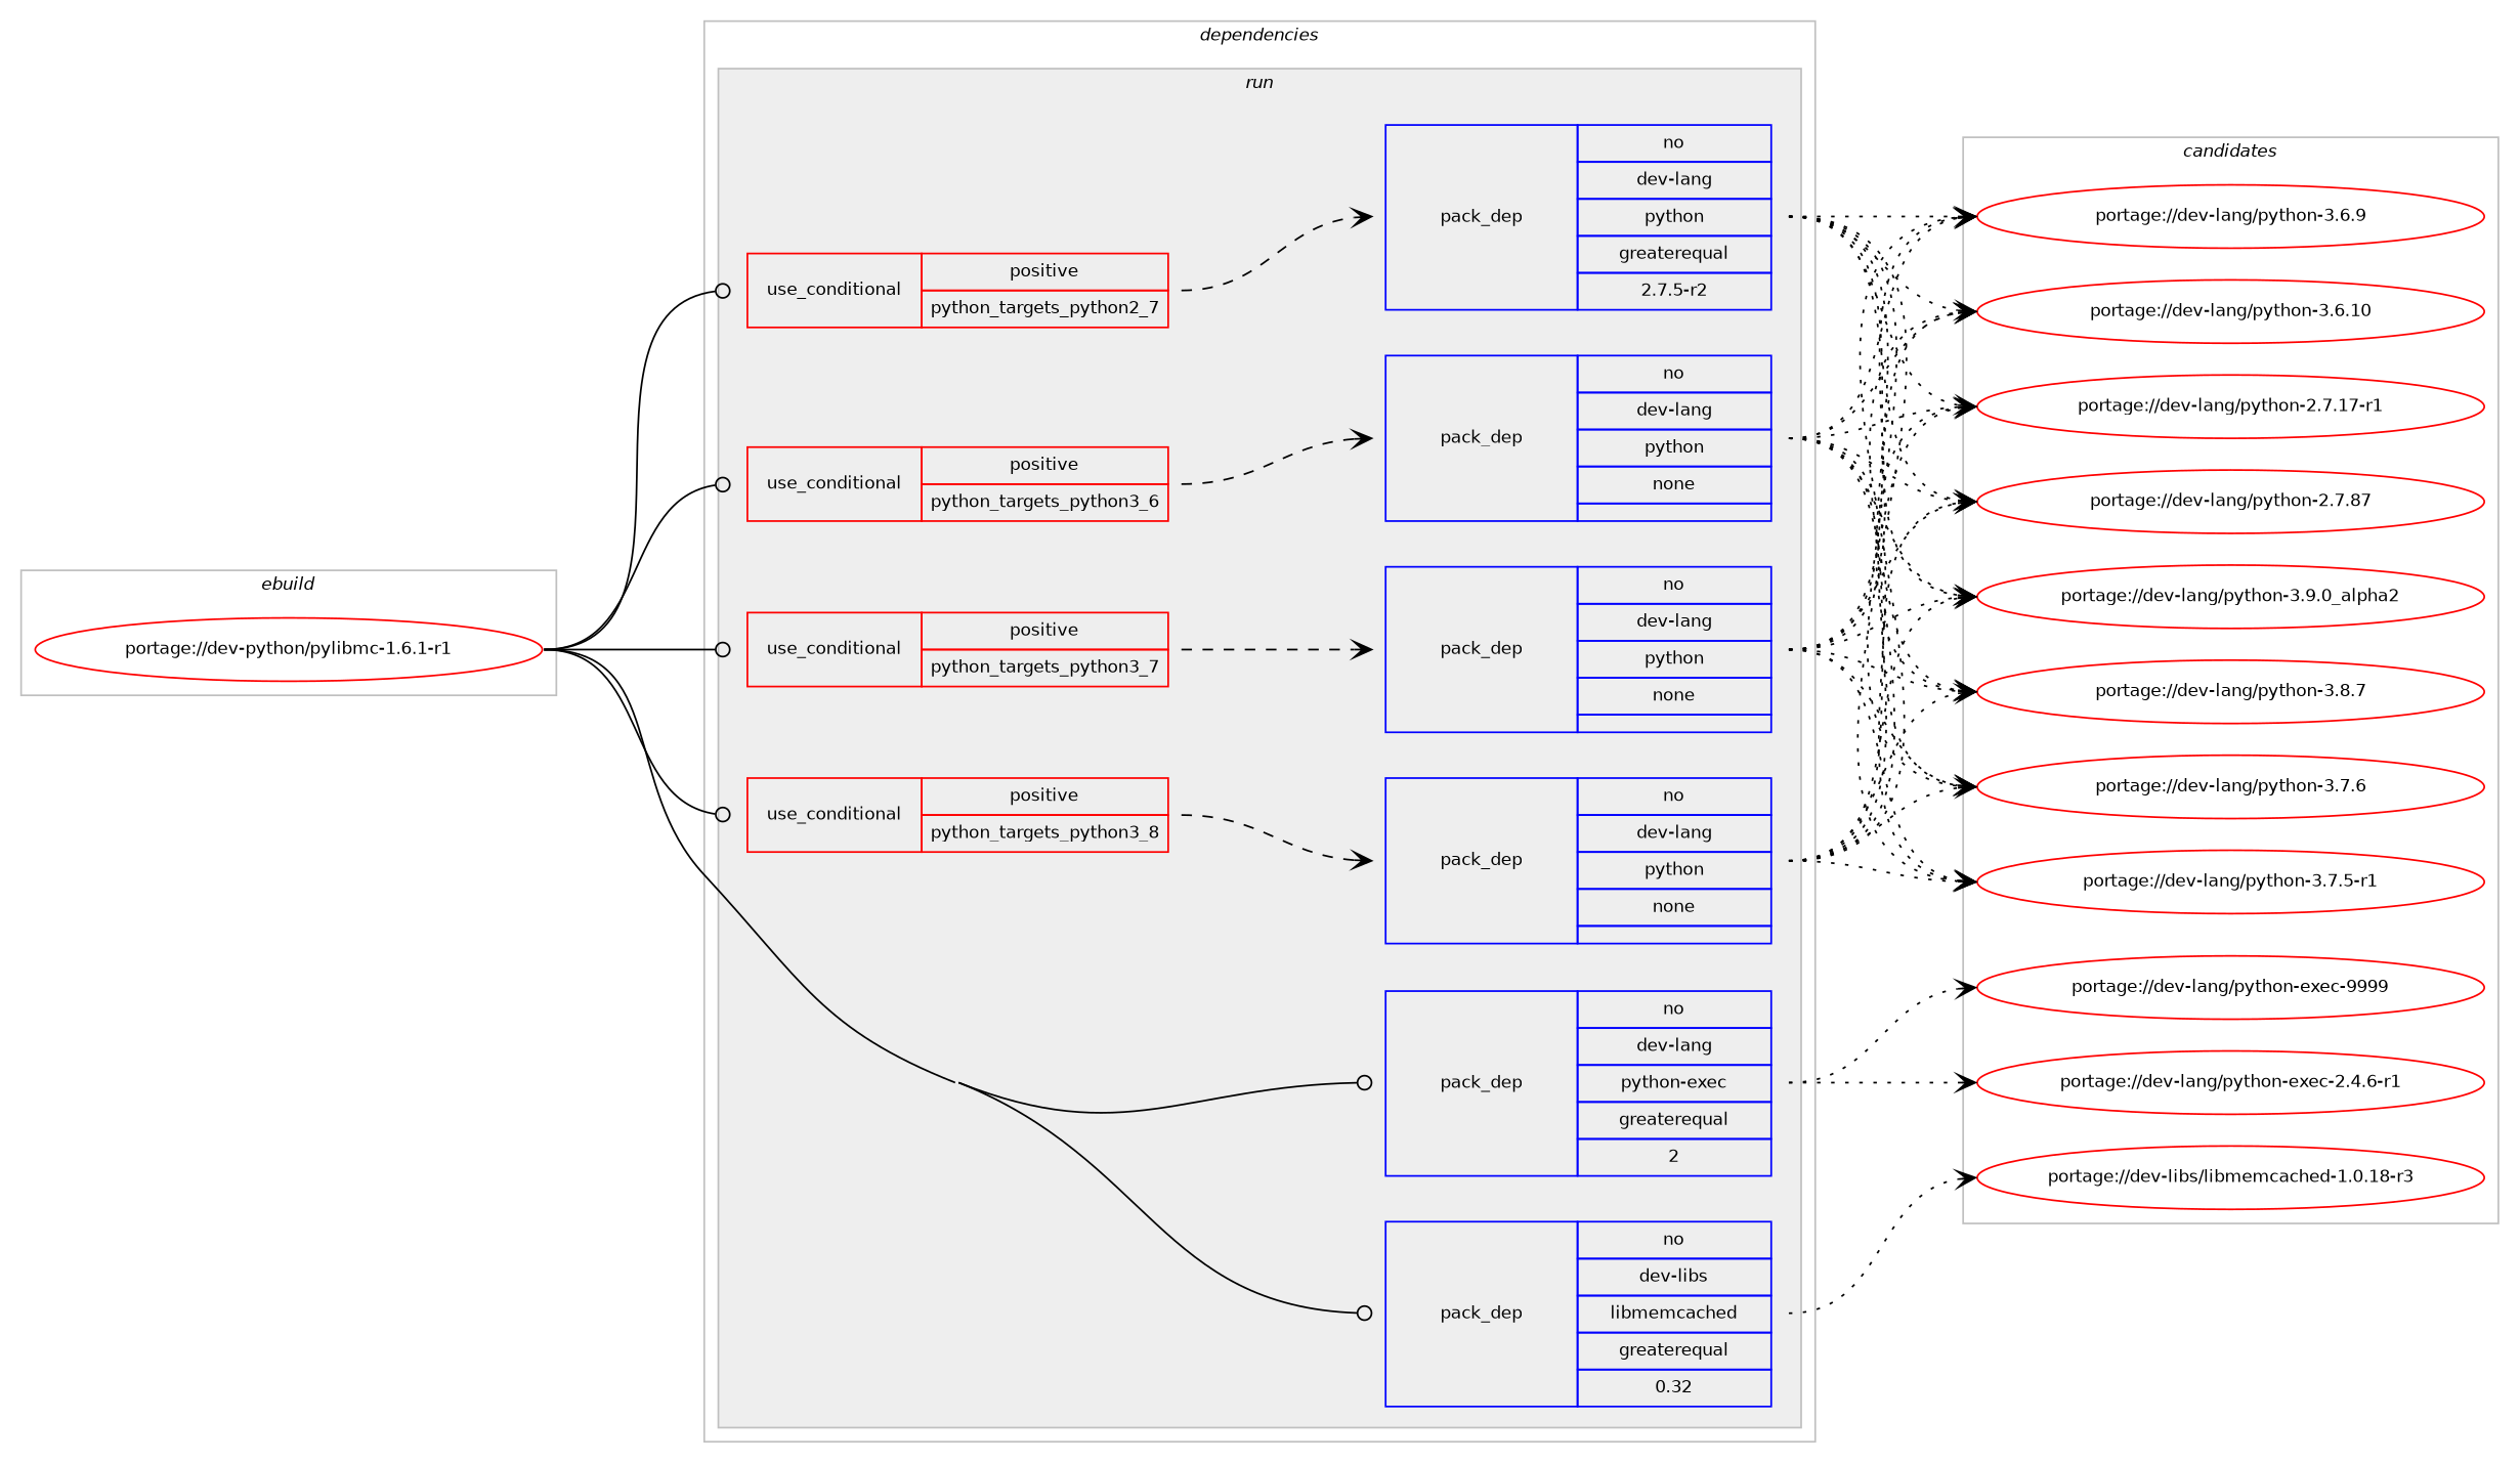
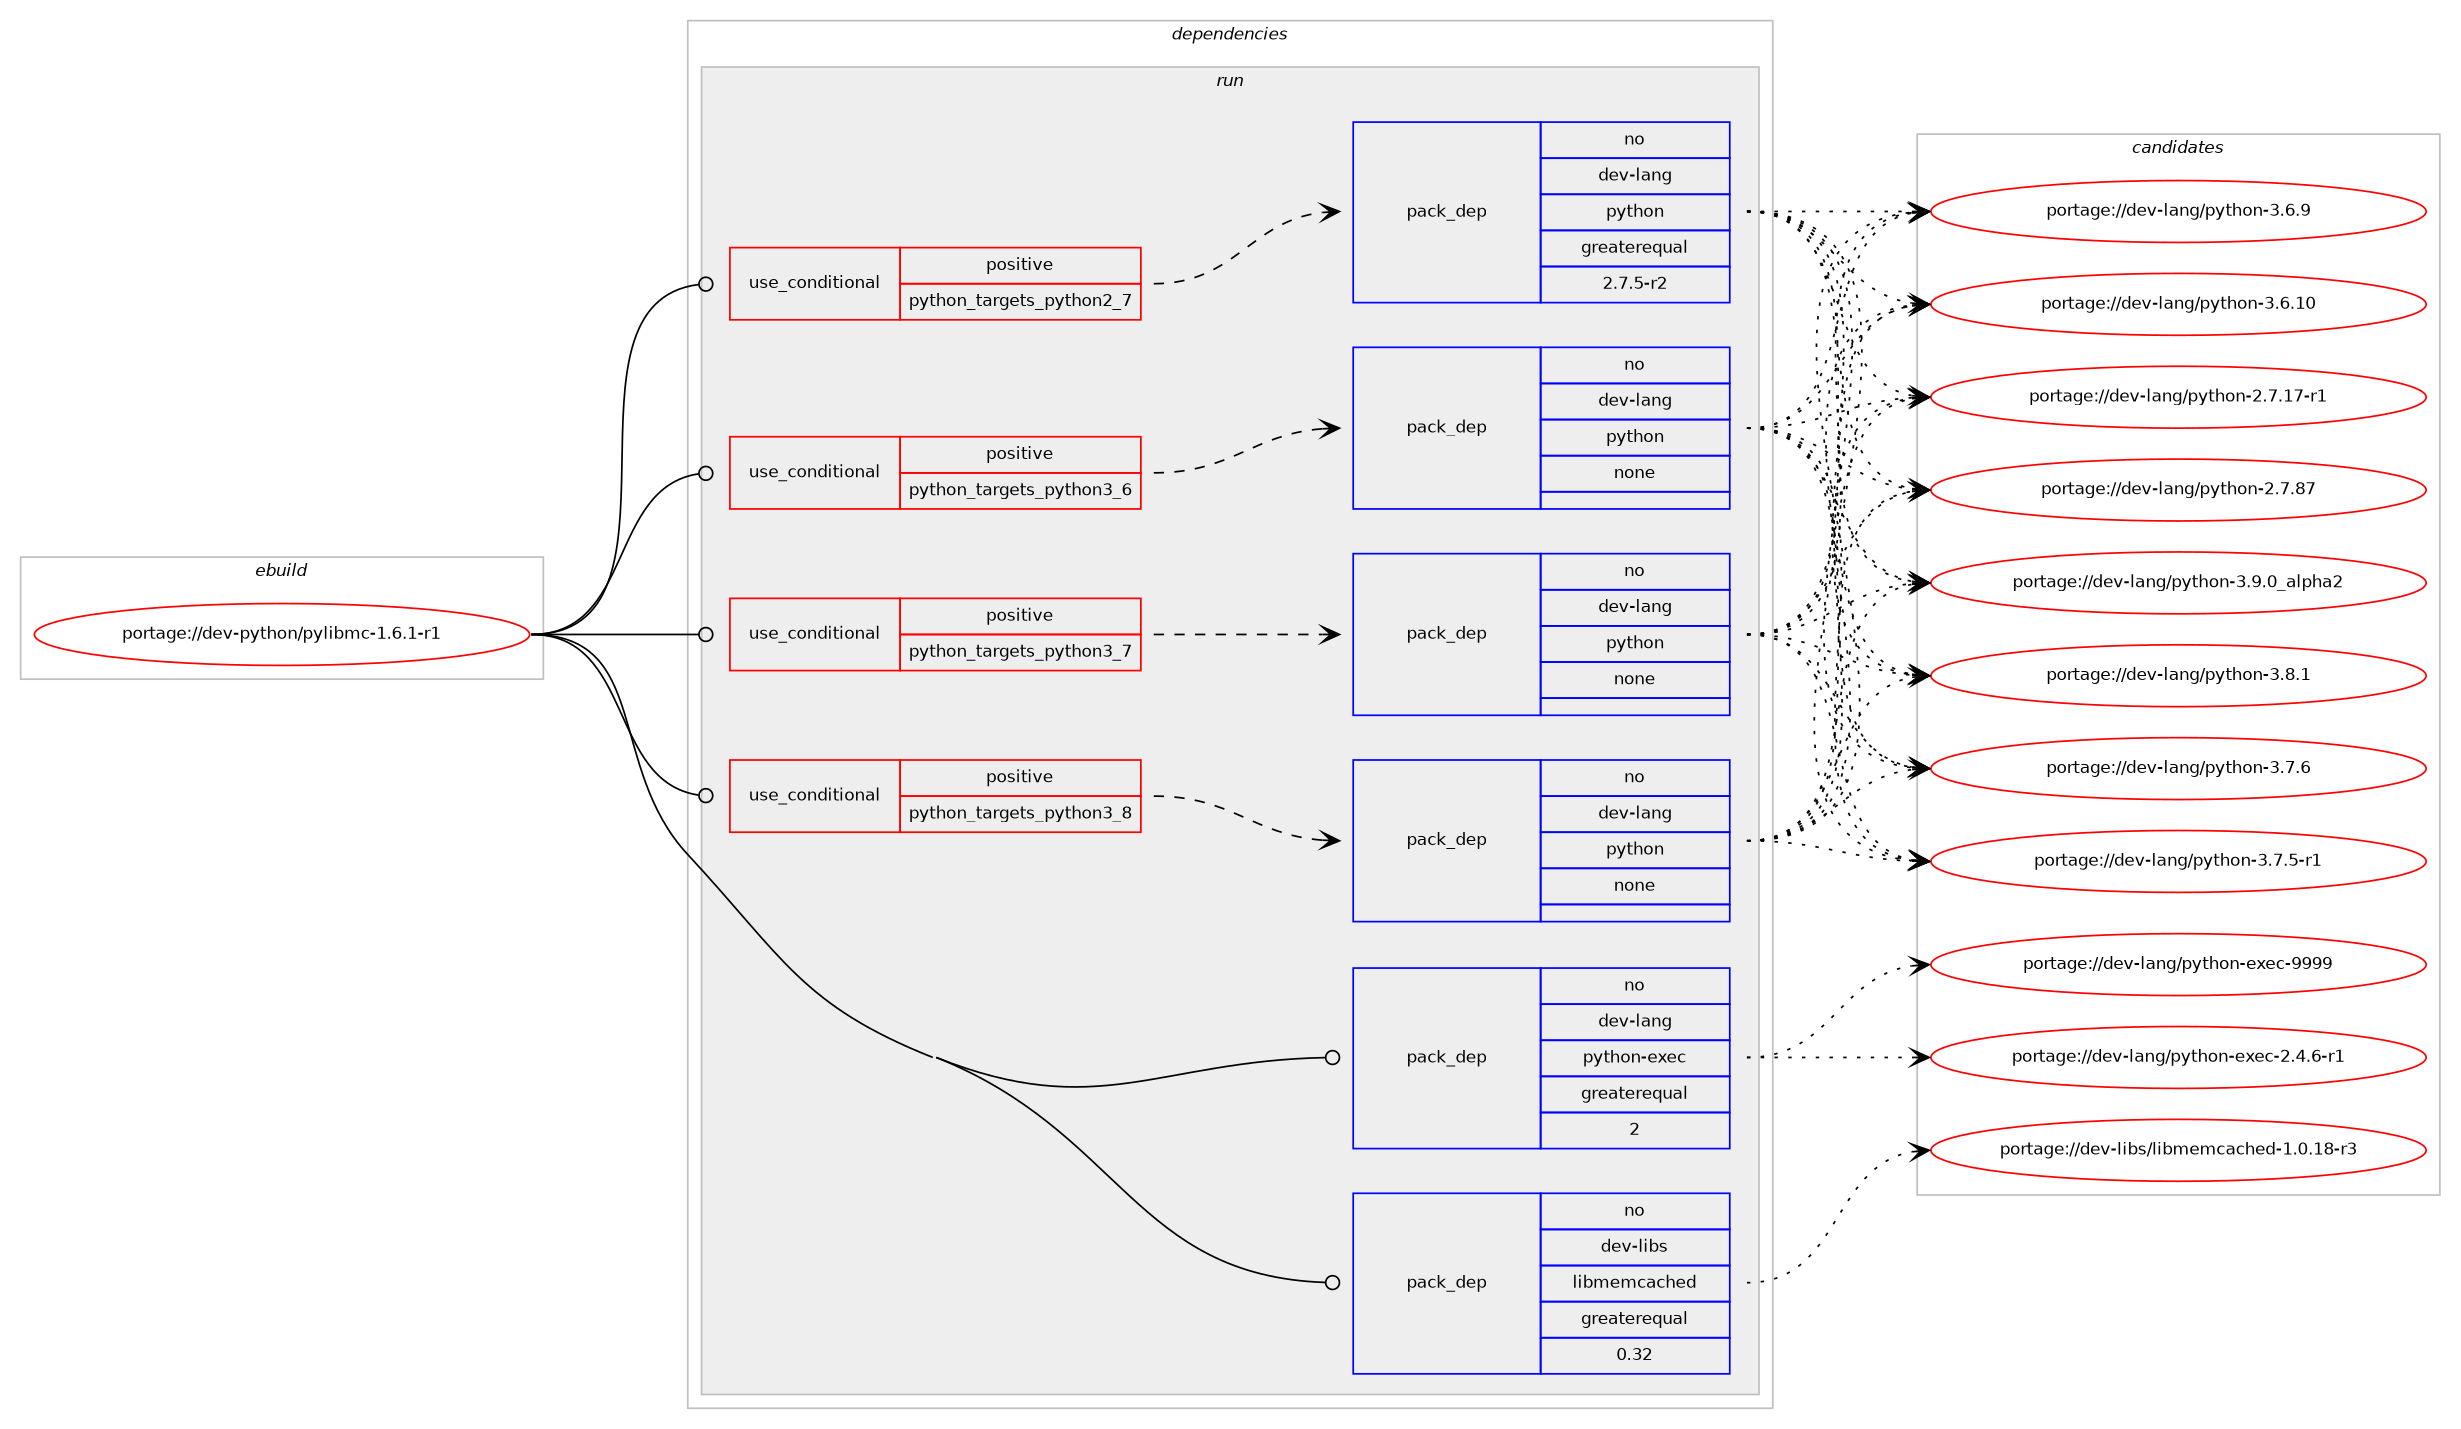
  digraph {
    compound=true
    concentrate=true
    fontname=Helvetica
    fontsize=10
    newrank=true
    rankdir=LR
    ranksep=1.5
    node [color=red fontname=Helvetica fontsize=10]
    edge [arrowhead=vee headport=w style=dotted tailport=e weight=100]
    n1 [label="portage://dev-python/pylibmc-1.6.1-r1" width=4]
    n2 [color=blue label=<<TABLE BORDER="0" CELLBORDER="1" CELLSPACING="0" CELLPADDING="4" WIDTH="220"><TR><TD ROWSPAN="6" CELLPADDING="30">pack_dep</TD></TR><TR><TD WIDTH="110">no</TD></TR><TR><TD>dev-lang</TD></TR><TR><TD>python</TD></TR><TR><TD>greaterequal</TD></TR><TR><TD>2.7.5-r2</TD></TR></TABLE>> shape=none]
    n3 [label=<<TABLE BORDER="0" CELLBORDER="1" CELLSPACING="0" CELLPADDING="4"><TR><TD ROWSPAN="3" CELLPADDING="10">use_conditional</TD></TR><TR><TD>positive</TD></TR><TR><TD>python_targets_python2_7</TD></TR></TABLE>> shape=none]
    n4 [color=blue label=<<TABLE BORDER="0" CELLBORDER="1" CELLSPACING="0" CELLPADDING="4" WIDTH="220"><TR><TD ROWSPAN="6" CELLPADDING="30">pack_dep</TD></TR><TR><TD WIDTH="110">no</TD></TR><TR><TD>dev-lang</TD></TR><TR><TD>python</TD></TR><TR><TD>none</TD></TR><TR><TD></TD></TR></TABLE>> shape=none]
    n5 [label=<<TABLE BORDER="0" CELLBORDER="1" CELLSPACING="0" CELLPADDING="4"><TR><TD ROWSPAN="3" CELLPADDING="10">use_conditional</TD></TR><TR><TD>positive</TD></TR><TR><TD>python_targets_python3_6</TD></TR></TABLE>> shape=none]
    n6 [color=blue label=<<TABLE BORDER="0" CELLBORDER="1" CELLSPACING="0" CELLPADDING="4" WIDTH="220"><TR><TD ROWSPAN="6" CELLPADDING="30">pack_dep</TD></TR><TR><TD WIDTH="110">no</TD></TR><TR><TD>dev-lang</TD></TR><TR><TD>python</TD></TR><TR><TD>none</TD></TR><TR><TD></TD></TR></TABLE>> shape=none]
    n7 [label=<<TABLE BORDER="0" CELLBORDER="1" CELLSPACING="0" CELLPADDING="4"><TR><TD ROWSPAN="3" CELLPADDING="10">use_conditional</TD></TR><TR><TD>positive</TD></TR><TR><TD>python_targets_python3_7</TD></TR></TABLE>> shape=none]
    n8 [color=blue label=<<TABLE BORDER="0" CELLBORDER="1" CELLSPACING="0" CELLPADDING="4" WIDTH="220"><TR><TD ROWSPAN="6" CELLPADDING="30">pack_dep</TD></TR><TR><TD WIDTH="110">no</TD></TR><TR><TD>dev-lang</TD></TR><TR><TD>python</TD></TR><TR><TD>none</TD></TR><TR><TD></TD></TR></TABLE>> shape=none]
    n9 [label=<<TABLE BORDER="0" CELLBORDER="1" CELLSPACING="0" CELLPADDING="4"><TR><TD ROWSPAN="3" CELLPADDING="10">use_conditional</TD></TR><TR><TD>positive</TD></TR><TR><TD>python_targets_python3_8</TD></TR></TABLE>> shape=none]
    n10 [color=blue label=<<TABLE BORDER="0" CELLBORDER="1" CELLSPACING="0" CELLPADDING="4" WIDTH="220"><TR><TD ROWSPAN="6" CELLPADDING="30">pack_dep</TD></TR><TR><TD WIDTH="110">no</TD></TR><TR><TD>dev-lang</TD></TR><TR><TD>python-exec</TD></TR><TR><TD>greaterequal</TD></TR><TR><TD>2</TD></TR></TABLE>> shape=none]
    n11 [color=blue label=<<TABLE BORDER="0" CELLBORDER="1" CELLSPACING="0" CELLPADDING="4" WIDTH="220"><TR><TD ROWSPAN="6" CELLPADDING="30">pack_dep</TD></TR><TR><TD WIDTH="110">no</TD></TR><TR><TD>dev-libs</TD></TR><TR><TD>libmemcached</TD></TR><TR><TD>greaterequal</TD></TR><TR><TD>0.32</TD></TR></TABLE>> shape=none]
    n12 [label="portage://dev-lang/python-3.9.0_alpha2" width=4]
-   n13 [label="portage://dev-lang/python-3.8.7" width=4]
+   n13 [label="portage://dev-lang/python-3.8.1" width=4]
    n14 [label="portage://dev-lang/python-3.7.6" width=4]
    n15 [label="portage://dev-lang/python-3.7.5-r1" width=4]
    n16 [label="portage://dev-lang/python-3.6.9" width=4]
    n17 [label="portage://dev-lang/python-3.6.10" width=4]
    n18 [label="portage://dev-lang/python-2.7.17-r1" width=4]
    n19 [label="portage://dev-lang/python-2.7.87" width=4]
    n20 [label="portage://dev-lang/python-exec-9999" width=4]
    n21 [label="portage://dev-lang/python-exec-2.4.6-r1" width=4]
    n22 [label="portage://dev-libs/libmemcached-1.0.18-r3" width=4]
    subgraph cluster_1 {
      color=gray
      label=<<i>ebuild</i>>
      n1
    }
    subgraph cluster_2 {
      color=gray
      label=<<i>dependencies</i>>
      subgraph cluster_3 {
        color=gray
        fillcolor="#eeeeee"
        label=<<i>compile</i>>
        style=filled
      }
      subgraph cluster_4 {
        color=gray
        fillcolor="#eeeeee"
        label=<<i>compile and run</i>>
        style=filled
      }
      subgraph cluster_5 {
        color=gray
        fillcolor="#eeeeee"
        label=<<i>run</i>>
        style=filled
        subgraph sub_6 {
          color=gray
          fillcolor="#eeeeee"
          label=<<i>run</i>>
          style=filled
          n3
          subgraph sub_7 {
            color=gray
            fillcolor="#eeeeee"
            label=<<i>run</i>>
            style=filled
            n2
          }
        }
        subgraph sub_8 {
          color=gray
          fillcolor="#eeeeee"
          label=<<i>run</i>>
          style=filled
          n5
          subgraph sub_9 {
            color=gray
            fillcolor="#eeeeee"
            label=<<i>run</i>>
            style=filled
            n4
          }
        }
        subgraph sub_10 {
          color=gray
          fillcolor="#eeeeee"
          label=<<i>run</i>>
          style=filled
          n7
          subgraph sub_11 {
            color=gray
            fillcolor="#eeeeee"
            label=<<i>run</i>>
            style=filled
            n6
          }
        }
        subgraph sub_12 {
          color=gray
          fillcolor="#eeeeee"
          label=<<i>run</i>>
          style=filled
          n9
          subgraph sub_13 {
            color=gray
            fillcolor="#eeeeee"
            label=<<i>run</i>>
            style=filled
            n8
          }
        }
        subgraph sub_14 {
          color=gray
          fillcolor="#eeeeee"
          label=<<i>run</i>>
          style=filled
          n10
        }
        subgraph sub_15 {
          color=gray
          fillcolor="#eeeeee"
          label=<<i>run</i>>
          style=filled
          n11
        }
      }
    }
    subgraph cluster_16 {
      color=gray
      label=<<i>candidates</i>>
      rank=same
      subgraph sub_17 {
        color=black
        label=<<i>candidates</i>>
        nodesep=1
        rank=same
        n12
        n13
        n14
        n15
        n16
        n17
        n18
        n19
      }
      subgraph sub_18 {
        color=black
        label=<<i>candidates</i>>
        nodesep=1
        rank=same
        n12
        n13
        n14
        n15
        n16
        n17
        n18
        n19
      }
      subgraph sub_19 {
        color=black
        label=<<i>candidates</i>>
        nodesep=1
        rank=same
        n12
        n13
        n14
        n15
        n16
        n17
        n18
        n19
      }
      subgraph sub_20 {
        color=black
        label=<<i>candidates</i>>
        nodesep=1
        rank=same
        n12
        n13
        n14
        n15
        n16
        n17
        n18
        n19
      }
      subgraph sub_21 {
        color=black
        label=<<i>candidates</i>>
        nodesep=1
        rank=same
        n20
        n21
      }
      subgraph sub_22 {
        color=black
        label=<<i>candidates</i>>
        nodesep=1
        rank=same
        n22
      }
    }
    n1 -> n3 [arrowhead=odot style=solid weight=20]
    n1 -> n5 [arrowhead=odot style=solid weight=20]
    n1 -> n7 [arrowhead=odot style=solid weight=20]
    n1 -> n9 [arrowhead=odot style=solid weight=20]
    n1 -> n10 [arrowhead=odot style=solid weight=20]
    n1 -> n11 [arrowhead=odot style=solid weight=20]
    n2 -> n12
    n2 -> n13
    n2 -> n14
    n2 -> n15
    n2 -> n16
    n2 -> n17
    n2 -> n18
    n2 -> n19
    n3 -> n2 [style=dashed weight=20]
    n4 -> n12
    n4 -> n13
    n4 -> n14
    n4 -> n15
    n4 -> n16
    n4 -> n17
    n4 -> n18
    n4 -> n19
    n5 -> n4 [style=dashed weight=20]
    n6 -> n12
    n6 -> n13
    n6 -> n14
    n6 -> n15
    n6 -> n16
    n6 -> n17
    n6 -> n18
    n6 -> n19
    n7 -> n6 [style=dashed weight=20]
    n8 -> n12
    n8 -> n13
    n8 -> n14
    n8 -> n15
    n8 -> n16
    n8 -> n17
    n8 -> n18
    n8 -> n19
    n9 -> n8 [style=dashed weight=20]
    n10 -> n20
    n10 -> n21
    n11 -> n22
  }
